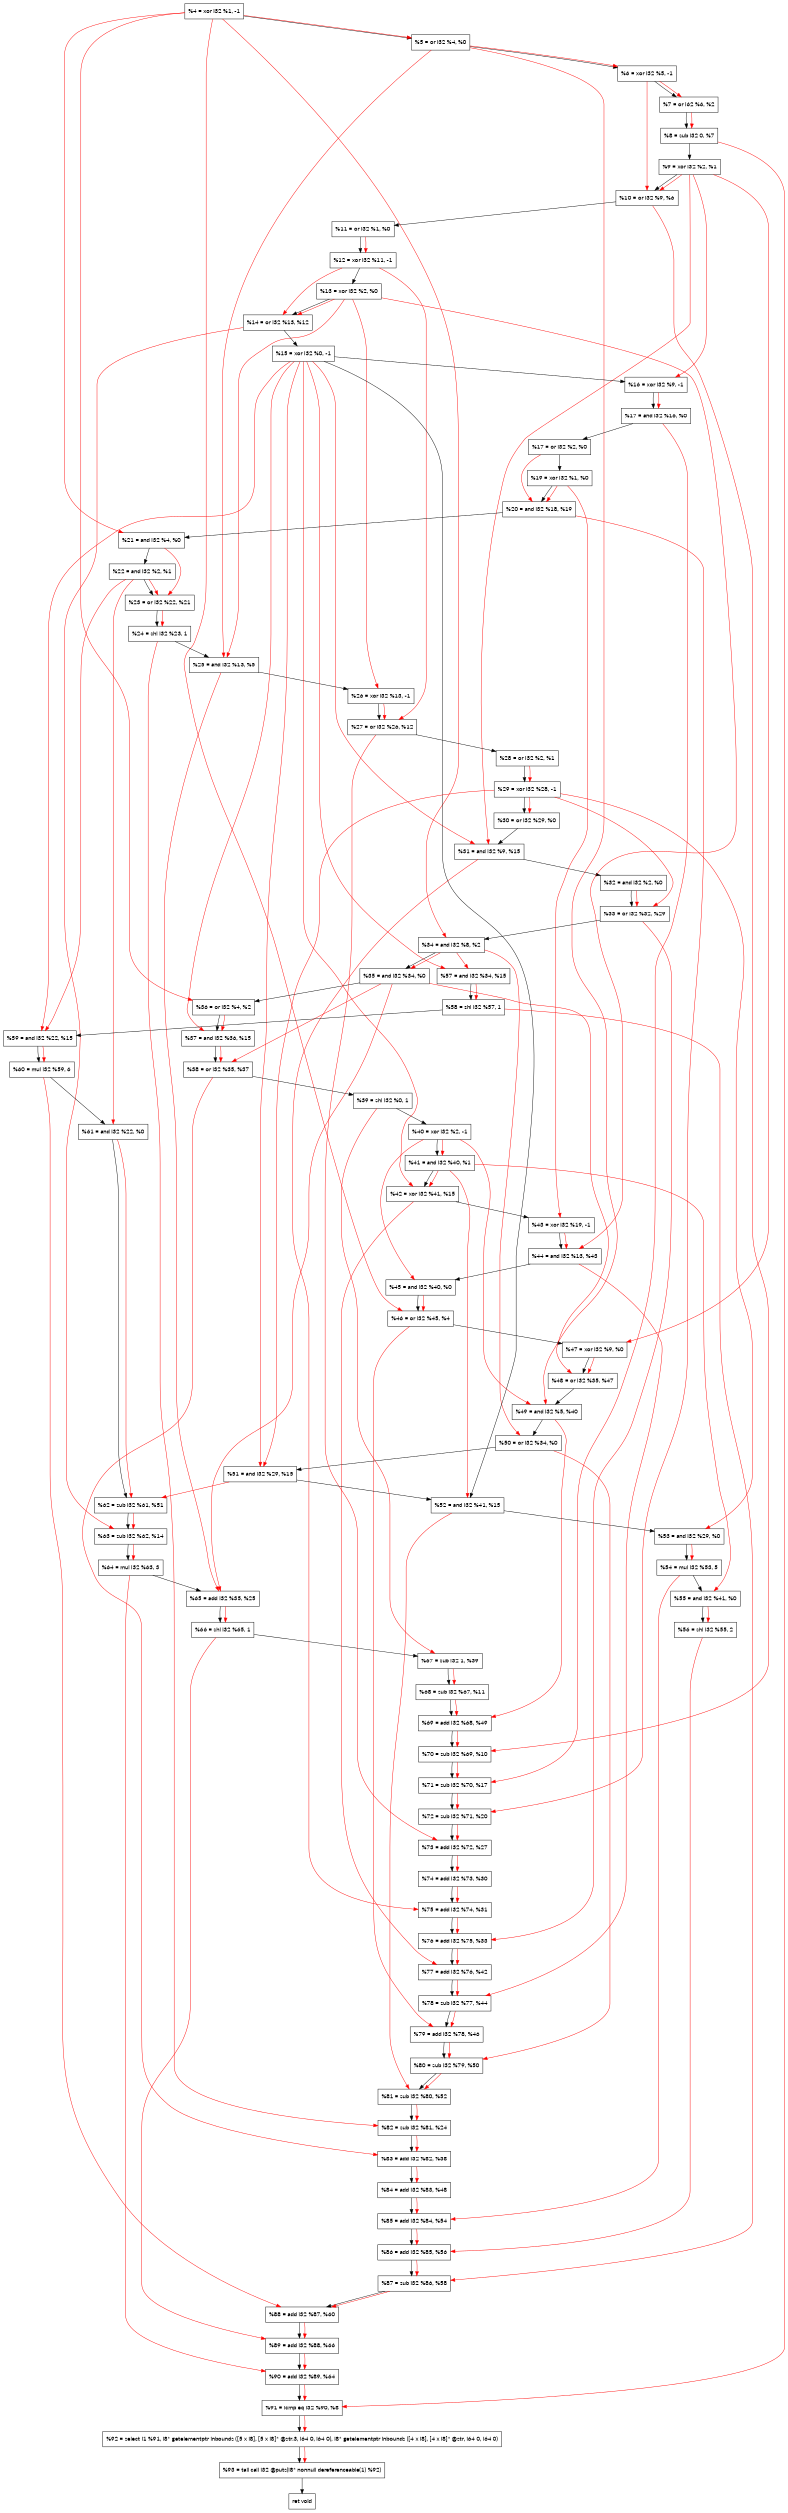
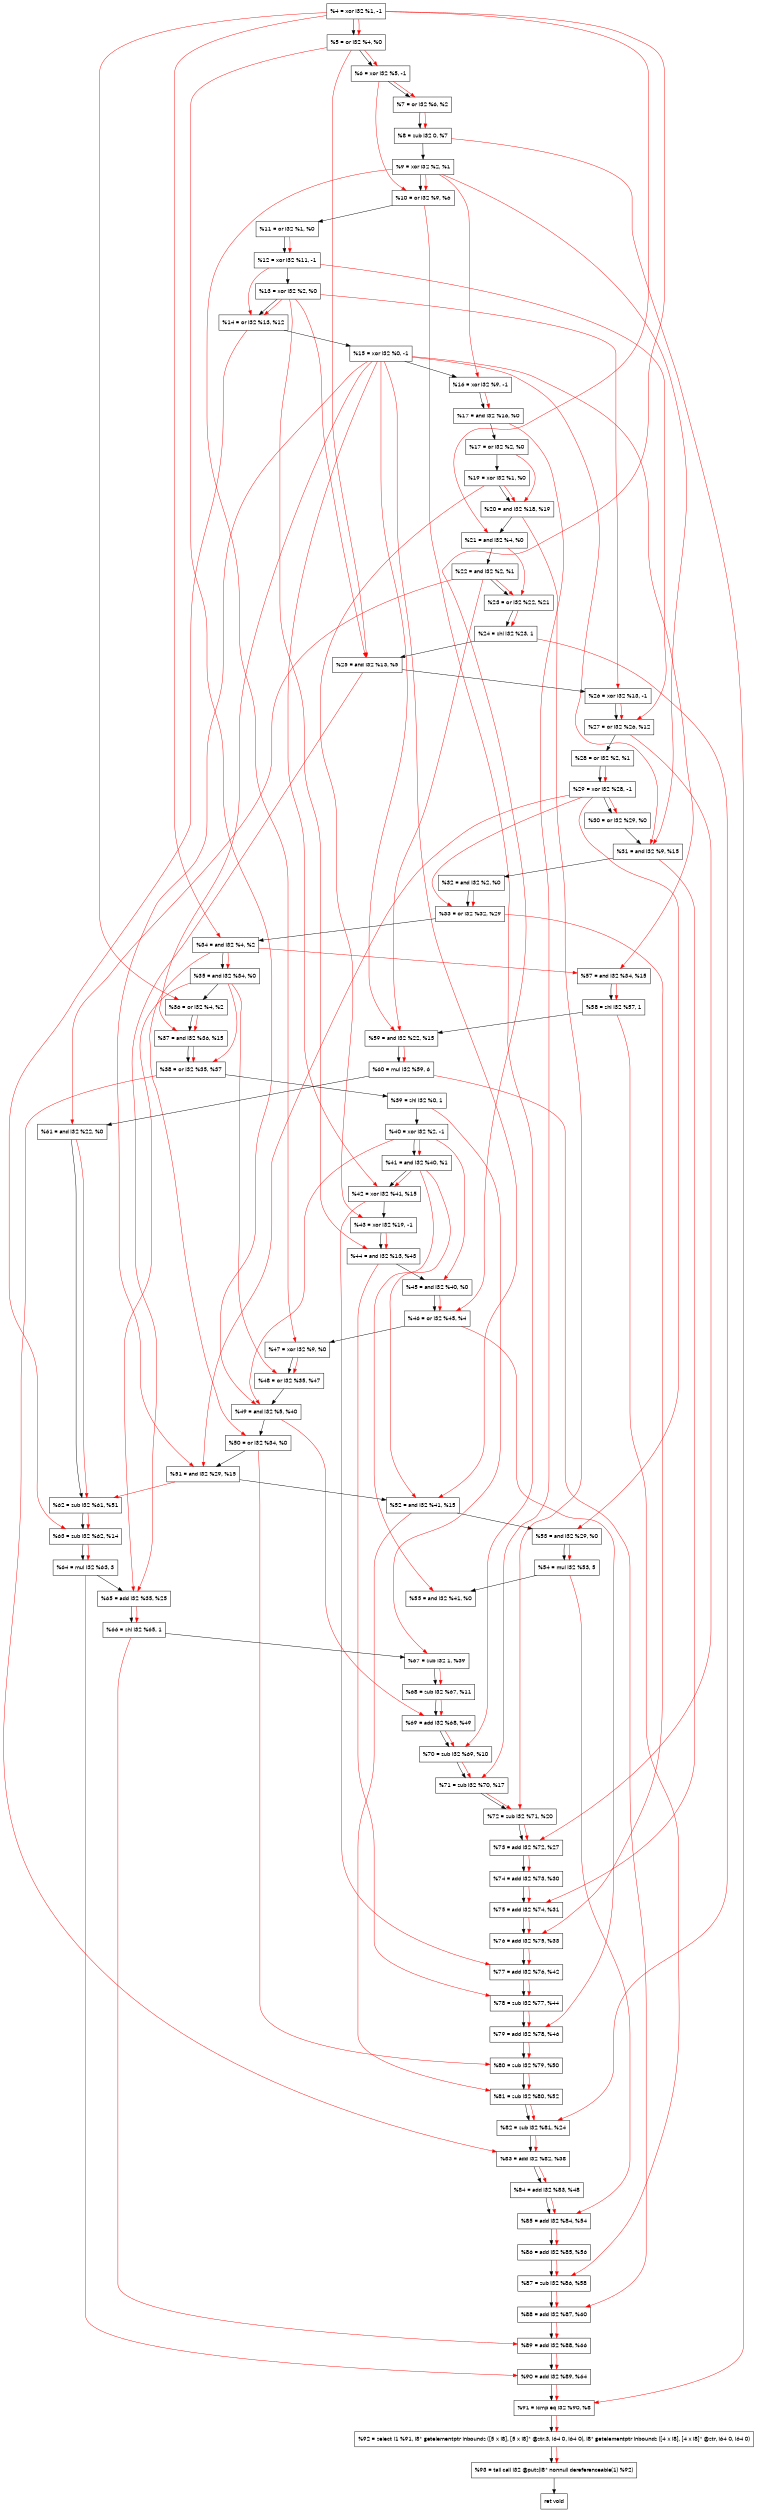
  digraph {
    fontname=Lato
    node [fontname=Lato shape=record]
    edge [fontname=Lato color=red]
    n1 [label="  %4 = xor i32 %1, -1"]
    n2 [label="  %5 = or i32 %4, %0"]
    n3 [label="  %21 = and i32 %4, %0"]
-   n4 [label="%34 = and i32 %8, %2"]
+   n4 [label="  %34 = and i32 %4, %2"]
    n5 [label="  %36 = or i32 %4, %2"]
    n6 [label="  %46 = or i32 %45, %4"]
    n7 [label="  %6 = xor i32 %5, -1"]
    n8 [label="  %25 = and i32 %13, %5"]
    n9 [label="  %49 = and i32 %5, %40"]
    n10 [label="  %22 = and i32 %2, %1"]
    n11 [label="  %23 = or i32 %22, %21"]
    n12 [label="  %57 = and i32 %34, %15"]
    n13 [label="  %35 = and i32 %34, %0"]
    n14 [label="  %50 = or i32 %34, %0"]
    n15 [label="  %37 = and i32 %36, %15"]
    n16 [label="  %47 = xor i32 %9, %0"]
    n17 [label="  %79 = add i32 %78, %46"]
-   n18 [label="%7 = or i62 %6, %2"]
+   n18 [label="  %7 = or i32 %6, %2"]
    n19 [label="  %10 = or i32 %9, %6"]
    n20 [label="  %26 = xor i32 %13, -1"]
    n21 [label="  %65 = add i32 %35, %25"]
    n22 [label="  %69 = add i32 %68, %49"]
    n23 [label="  %8 = sub i32 0, %7"]
    n24 [label="  %11 = or i32 %1, %0"]
    n25 [label="  %70 = sub i32 %69, %10"]
    n26 [label="  %9 = xor i32 %2, %1"]
    n27 [label="  %91 = icmp eq i32 %90, %8"]
    n28 [label="  %16 = xor i32 %9, -1"]
    n29 [label="  %31 = and i32 %9, %15"]
    n30 [label="  %92 = select i1 %91, i8* getelementptr inbounds ([5 x i8], [5 x i8]* @str.3, i64 0, i64 0), i8* getelementptr inbounds ([4 x i8], [4 x i8]* @str, i64 0, i64 0)"]
    n31 [label="  %17 = and i32 %16, %0"]
    n32 [label="  %32 = and i32 %2, %0"]
    n33 [label="  %75 = add i32 %74, %31"]
    n34 [label="  %48 = or i32 %35, %47"]
    n35 [label="  %12 = xor i32 %11, -1"]
    n36 [label="  %71 = sub i32 %70, %17"]
    n37 [label="  %13 = xor i32 %2, %0"]
    n38 [label="  %14 = or i32 %13, %12"]
    n39 [label="  %27 = or i32 %26, %12"]
    n40 [label="  %68 = sub i32 %67, %11"]
    n41 [label="  %44 = and i32 %13, %43"]
    n42 [label="  %15 = xor i32 %0, -1"]
    n43 [label="  %63 = sub i32 %62, %14"]
    n44 [label="  %28 = or i32 %2, %1"]
    n45 [label="  %73 = add i32 %72, %27"]
    n46 [label="  %45 = and i32 %40, %0"]
    n47 [label="  %78 = sub i32 %77, %44"]
    n48 [label="  %42 = xor i32 %41, %15"]
    n49 [label="  %51 = and i32 %29, %15"]
    n50 [label="  %52 = and i32 %41, %15"]
    n51 [label="  %59 = and i32 %22, %15"]
    n52 [label="  %64 = mul i32 %63, 3"]
    n53 [label="  %38 = or i32 %35, %37"]
    n54 [label="  %43 = xor i32 %19, -1"]
    n55 [label="  %77 = add i32 %76, %42"]
    n56 [label="  %62 = sub i32 %61, %51"]
    n57 [label="  %53 = and i32 %29, %0"]
    n58 [label="  %81 = sub i32 %80, %52"]
    n59 [label="  %58 = shl i32 %57, 1"]
    n60 [label="  %60 = mul i32 %59, 6"]
    n61 [label="%17 = or i32 %2, %0"]
    n62 [label="  %19 = xor i32 %1, %0"]
    n63 [label="  %20 = and i32 %18, %19"]
    n64 [label="  %72 = sub i32 %71, %20"]
    n65 [label="  %61 = and i32 %22, %0"]
    n66 [label="  %24 = shl i32 %23, 1"]
    n67 [label="  %82 = sub i32 %81, %24"]
    n68 [label="  %83 = add i32 %82, %38"]
    n69 [label="  %66 = shl i32 %65, 1"]
    n70 [label="  %29 = xor i32 %28, -1"]
    n71 [label="  %74 = add i32 %73, %30"]
    n72 [label="  %30 = or i32 %29, %0"]
    n73 [label="  %33 = or i32 %32, %29"]
    n74 [label="  %76 = add i32 %75, %33"]
    n75 [label="  %54 = mul i32 %53, 5"]
    n76 [label="  %80 = sub i32 %79, %50"]
    n77 [label="  %39 = shl i32 %0, 1"]
    n78 [label="  %40 = xor i32 %2, -1"]
    n79 [label="  %67 = sub i32 1, %39"]
    n80 [label="  %84 = add i32 %83, %48"]
    n81 [label="  %41 = and i32 %40, %1"]
    n82 [label="  %55 = and i32 %41, %0"]
-   n83 [label="  %56 = shl i32 %55, 2"]
    n84 [label="  %85 = add i32 %84, %54"]
    n85 [label="  %86 = add i32 %85, %56"]
    n86 [label="  %87 = sub i32 %86, %58"]
    n87 [label="  %88 = add i32 %87, %60"]
    n88 [label="  %89 = add i32 %88, %66"]
    n89 [label="  %90 = add i32 %89, %64"]
    n90 [label="  %93 = tail call i32 @puts(i8* nonnull dereferenceable(1) %92)"]
    n91 [label="  ret void"]
    n1 -> n2 [color=""]
    n1 -> n2
    n1 -> n3
    n1 -> n4
    n1 -> n5
    n1 -> n6
    n2 -> n7 [color=""]
    n2 -> n7
    n2 -> n8
    n2 -> n9
    n3 -> n10 [color=""]
    n3 -> n11
    n4 -> n12
    n4 -> n13 [color=""]
    n4 -> n13
    n4 -> n14
    n5 -> n15 [color=""]
    n5 -> n15
    n6 -> n16 [color=""]
    n6 -> n17
    n7 -> n18 [color=""]
    n7 -> n18
    n7 -> n19
    n8 -> n20 [color=""]
    n8 -> n21
    n9 -> n14 [color=""]
    n9 -> n22
    n10 -> n11 [color=""]
    n10 -> n11
    n10 -> n51
    n10 -> n65
    n11 -> n66 [color=""]
    n11 -> n66
    n12 -> n59 [color=""]
    n12 -> n59
    n13 -> n5 [color=""]
    n13 -> n21
    n13 -> n34
    n13 -> n53
    n14 -> n49 [color=""]
    n14 -> n76
    n15 -> n53 [color=""]
    n15 -> n53
    n16 -> n34 [color=""]
    n16 -> n34
    n17 -> n76 [color=""]
    n17 -> n76
    n18 -> n23 [color=""]
    n18 -> n23
    n19 -> n24 [color=""]
    n19 -> n25
    n20 -> n39 [color=""]
    n20 -> n39
    n21 -> n69 [color=""]
    n21 -> n69
    n22 -> n25 [color=""]
    n22 -> n25
    n23 -> n26 [color=""]
    n23 -> n27
    n24 -> n35 [color=""]
    n24 -> n35
    n25 -> n36 [color=""]
    n25 -> n36
    n26 -> n16
    n26 -> n19 [color=""]
    n26 -> n19
    n26 -> n28
    n26 -> n29
    n27 -> n30 [color=""]
    n27 -> n30
    n28 -> n31 [color=""]
    n28 -> n31
    n29 -> n32 [color=""]
    n29 -> n33
    n30 -> n90 [color=""]
    n30 -> n90
    n31 -> n36
    n31 -> n61 [color=""]
    n32 -> n73 [color=""]
    n32 -> n73
    n33 -> n74 [color=""]
    n33 -> n74
    n34 -> n9 [color=""]
    n35 -> n37 [color=""]
    n35 -> n38
    n35 -> n39
    n36 -> n64 [color=""]
    n36 -> n64
    n37 -> n8
    n37 -> n20
    n37 -> n38 [color=""]
    n37 -> n38
    n37 -> n41
    n38 -> n42 [color=""]
    n38 -> n43
    n39 -> n44 [color=""]
    n39 -> n45
    n40 -> n22 [color=""]
    n40 -> n22
    n41 -> n46 [color=""]
    n41 -> n47
    n42 -> n12
    n42 -> n15
    n42 -> n28 [color=""]
    n42 -> n29
    n42 -> n48
    n42 -> n49
-   n42 -> n50 [color=black]
+   n42 -> n50
    n42 -> n51
    n43 -> n52 [color=""]
    n43 -> n52
    n44 -> n70 [color=""]
    n44 -> n70
    n45 -> n71 [color=""]
    n45 -> n71
    n46 -> n6 [color=""]
    n46 -> n6
    n47 -> n17 [color=""]
    n47 -> n17
    n48 -> n54 [color=""]
    n48 -> n55
    n49 -> n50 [color=""]
    n49 -> n56
    n50 -> n57 [color=""]
    n50 -> n58
    n51 -> n60 [color=""]
    n51 -> n60
    n52 -> n21 [color=""]
    n52 -> n89
    n53 -> n68
    n53 -> n77 [color=""]
    n54 -> n41 [color=""]
    n54 -> n41
    n55 -> n47 [color=""]
    n55 -> n47
    n56 -> n43 [color=""]
    n56 -> n43
    n57 -> n75 [color=""]
    n57 -> n75
    n58 -> n67 [color=""]
    n58 -> n67
    n59 -> n51 [color=""]
    n59 -> n86
    n60 -> n65 [color=""]
    n60 -> n87
    n61 -> n62 [color=""]
    n61 -> n63
    n62 -> n54
    n62 -> n63 [color=""]
    n62 -> n63
    n63 -> n3 [color=""]
    n63 -> n64
    n64 -> n45 [color=""]
    n64 -> n45
    n65 -> n56 [color=""]
    n65 -> n56
    n66 -> n8 [color=""]
    n66 -> n67
    n67 -> n68 [color=""]
    n67 -> n68
    n68 -> n80 [color=""]
    n68 -> n80
    n69 -> n79 [color=""]
    n69 -> n88
    n70 -> n49
    n70 -> n57
    n70 -> n72 [color=""]
    n70 -> n72
    n70 -> n73
    n71 -> n33 [color=""]
    n71 -> n33
    n72 -> n29 [color=""]
    n73 -> n4 [color=""]
    n73 -> n74
    n74 -> n55 [color=""]
    n74 -> n55
    n75 -> n82 [color=""]
    n75 -> n84
    n76 -> n58 [color=""]
    n76 -> n58
    n77 -> n78 [color=""]
    n77 -> n79
    n78 -> n9
    n78 -> n46
    n78 -> n81 [color=""]
    n78 -> n81
    n79 -> n40 [color=""]
    n79 -> n40
    n80 -> n84 [color=""]
    n80 -> n84
    n81 -> n48 [color=""]
    n81 -> n48
    n81 -> n50
    n81 -> n82
-   n82 -> n83 [color=""]
-   n82 -> n83
-   n83 -> n85
    n84 -> n85 [color=""]
    n84 -> n85
    n85 -> n86 [color=""]
    n85 -> n86
    n86 -> n87 [color=""]
    n86 -> n87
    n87 -> n88 [color=""]
    n87 -> n88
    n88 -> n89 [color=""]
    n88 -> n89
    n89 -> n27 [color=""]
    n89 -> n27
    n90 -> n91 [color=""]
  }
